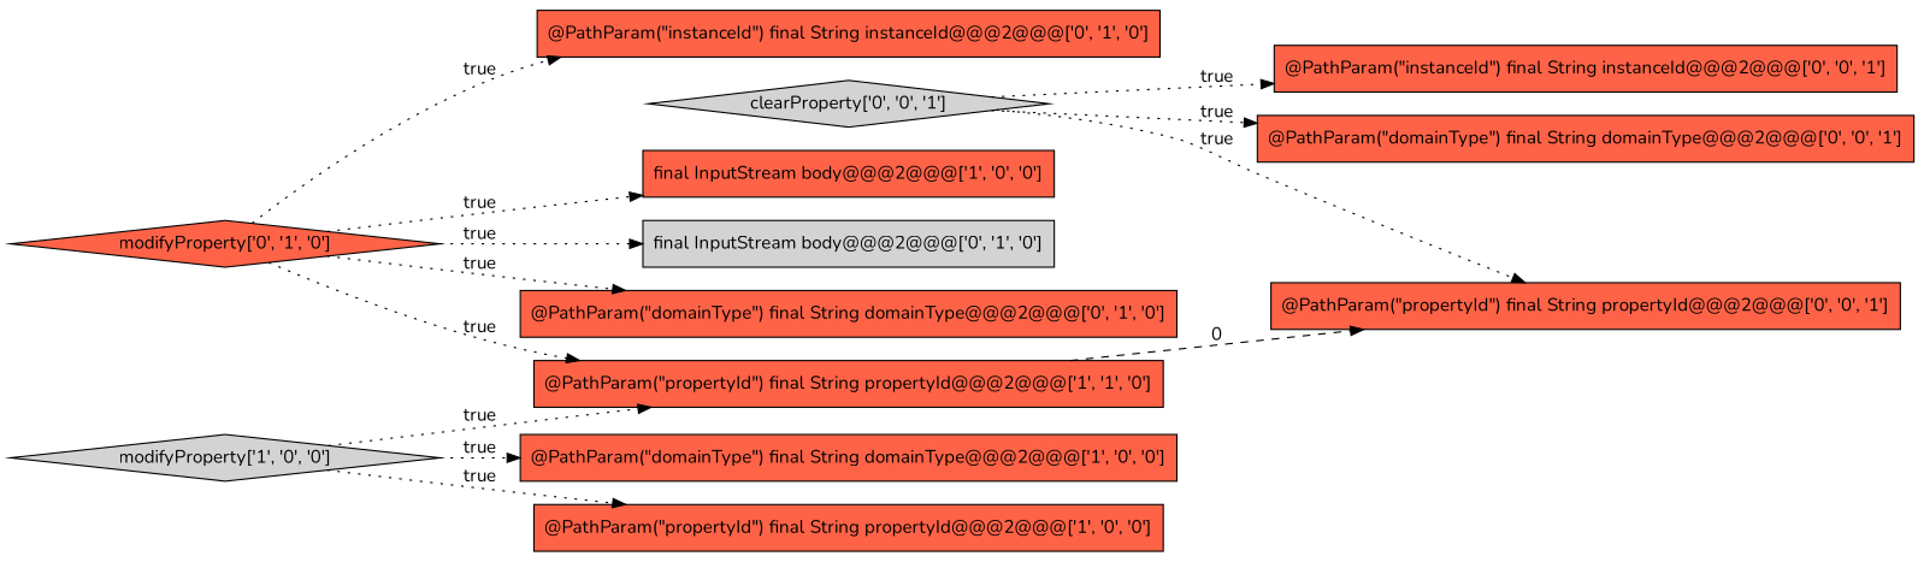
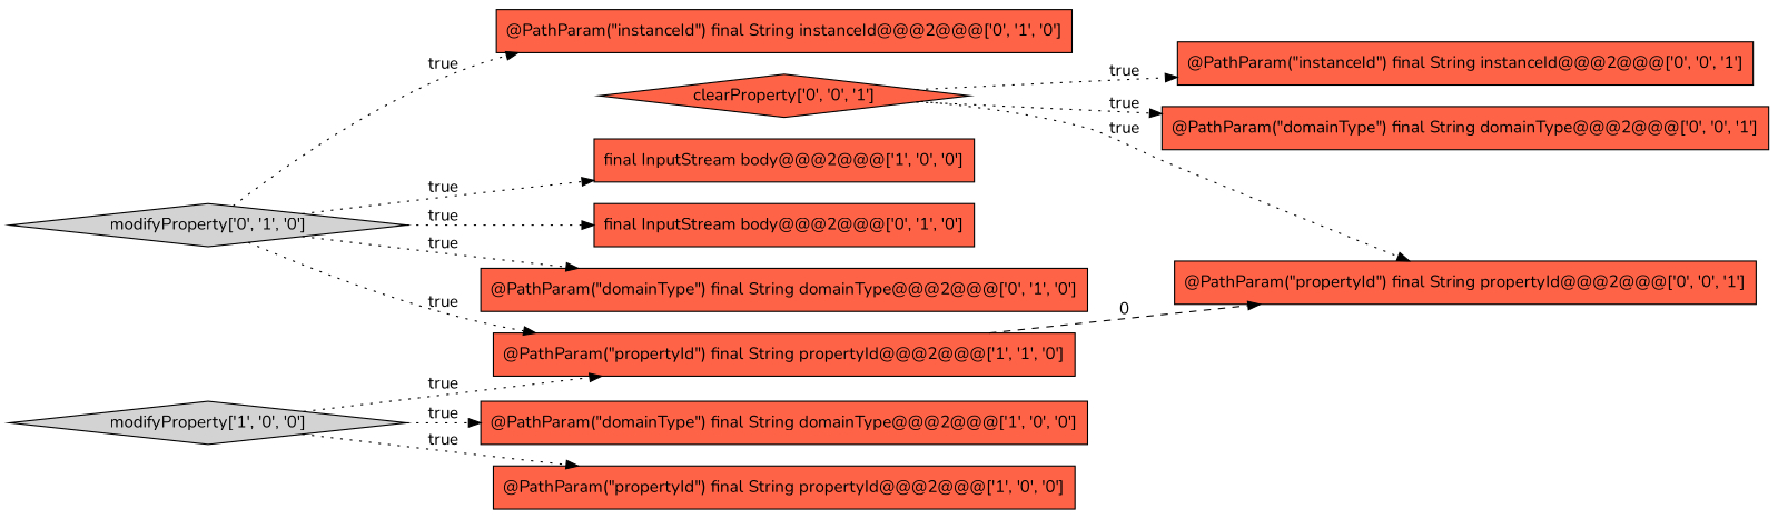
  digraph {
    fontname=Nunito
    rankdir=LR
    node [fillcolor=tomato fontname=Nunito shape=box style=filled]
    edge [fontname=Nunito style=dotted]
    n1 [label="@PathParam(\"propertyId\") final String propertyId@@@2@@@['1', '1', '0']"]
    n2 [label="@PathParam(\"propertyId\") final String propertyId@@@2@@@['0', '0', '1']"]
    n3 [label="final InputStream body@@@2@@@['1', '0', '0']"]
-   n4 [label="modifyProperty['0', '1', '0']" shape=diamond]
-   n5 [fillcolor=lightgray label="final InputStream body@@@2@@@['0', '1', '0']"]
+   n4 [fillcolor=lightgray label="modifyProperty['0', '1', '0']" shape=diamond]
+   n5 [label="final InputStream body@@@2@@@['0', '1', '0']"]
    n6 [label="@PathParam(\"domainType\") final String domainType@@@2@@@['0', '1', '0']"]
    n7 [label="@PathParam(\"instanceId\") final String instanceId@@@2@@@['0', '1', '0']"]
    n8 [label="@PathParam(\"propertyId\") final String propertyId@@@2@@@['1', '0', '0']"]
    n9 [fillcolor=lightgray label="modifyProperty['1', '0', '0']" shape=diamond]
    n10 [label="@PathParam(\"domainType\") final String domainType@@@2@@@['1', '0', '0']"]
    n11 [label="@PathParam(\"instanceId\") final String instanceId@@@2@@@['0', '0', '1']"]
-   n12 [fillcolor=lightgray label="clearProperty['0', '0', '1']" shape=diamond]
+   n12 [label="clearProperty['0', '0', '1']" shape=diamond]
    n13 [label="@PathParam(\"domainType\") final String domainType@@@2@@@['0', '0', '1']"]
    n1 -> n2 [label=0 style=dashed]
    n4 -> n1 [label=true]
    n4 -> n3 [label=true]
    n4 -> n5 [label=true]
    n4 -> n6 [label=true]
    n4 -> n7 [label=true]
    n9 -> n1 [label=true]
    n9 -> n8 [label=true]
    n9 -> n10 [label=true]
    n12 -> n2 [label=true]
    n12 -> n11 [label=true]
    n12 -> n13 [label=true]
  }
